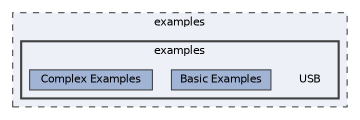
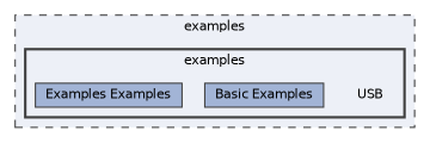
  digraph {
    compound=true
    node [fontname=Helvetica fontsize=10 shape=box color=grey25 fillcolor="#a2b4d6" style=filled]
    n1 [height=0.2 label=USB shape=plaintext width=0.4 color="" fillcolor="" style=""]
    n2 [height=0.2 label="Basic Examples" width=0.4]
-   n3 [height=0.2 label="Complex Examples" width=0.4]
+   n3 [height=0.2 label="Examples Examples" width=0.4]
    subgraph cluster_1 {
      bgcolor="#edf0f7"
      fontname=Helvetica
      fontsize=10
      label=examples
      pencolor=grey25
      style="filled,dashed"
      subgraph cluster_2 {
        bgcolor="#edf0f7"
        fontname=Helvetica
        fontsize=10
        pencolor=grey25
        style="filled,bold"
        n1
        n2
        n3
      }
    }
  }
